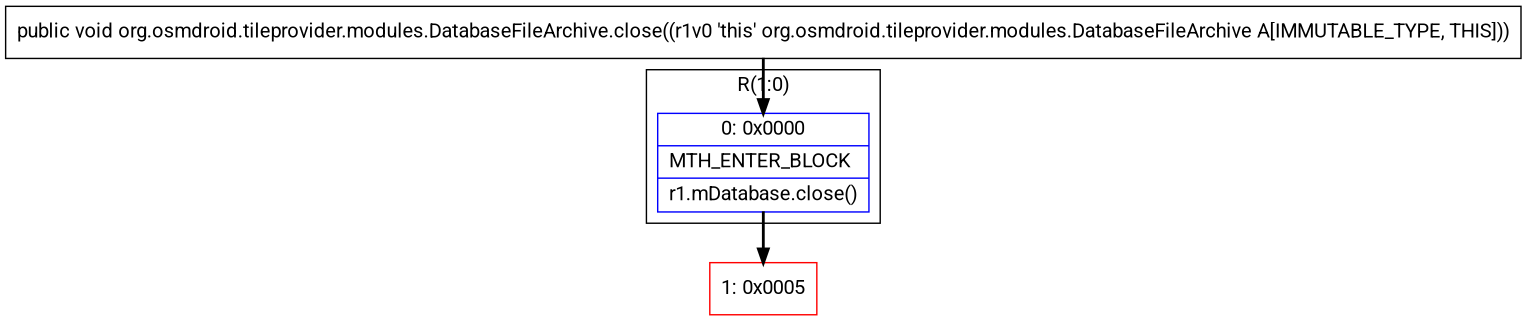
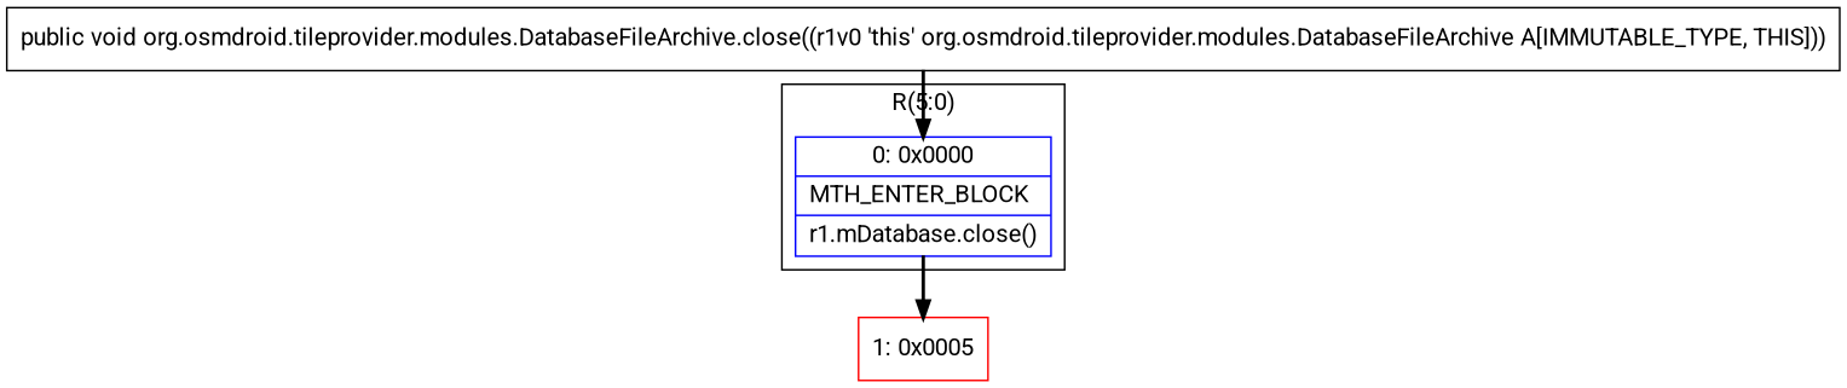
  digraph {
    fontname=Roboto
    node [shape=record fontname=Roboto]
    edge [style=bold fontname=Roboto]
    n1 [color=blue label="{0\:\ 0x0000|MTH_ENTER_BLOCK\l|r1.mDatabase.close()\l}"]
    n2 [color=red label="{1\:\ 0x0005}"]
    n3 [label="{public void org.osmdroid.tileprovider.modules.DatabaseFileArchive.close((r1v0 'this' org.osmdroid.tileprovider.modules.DatabaseFileArchive A[IMMUTABLE_TYPE, THIS])) }"]
    subgraph cluster_1 {
-     label="R(1:0)"
+     label="R(5:0)"
      n1
    }
    n1 -> n2
    n3 -> n1
  }
